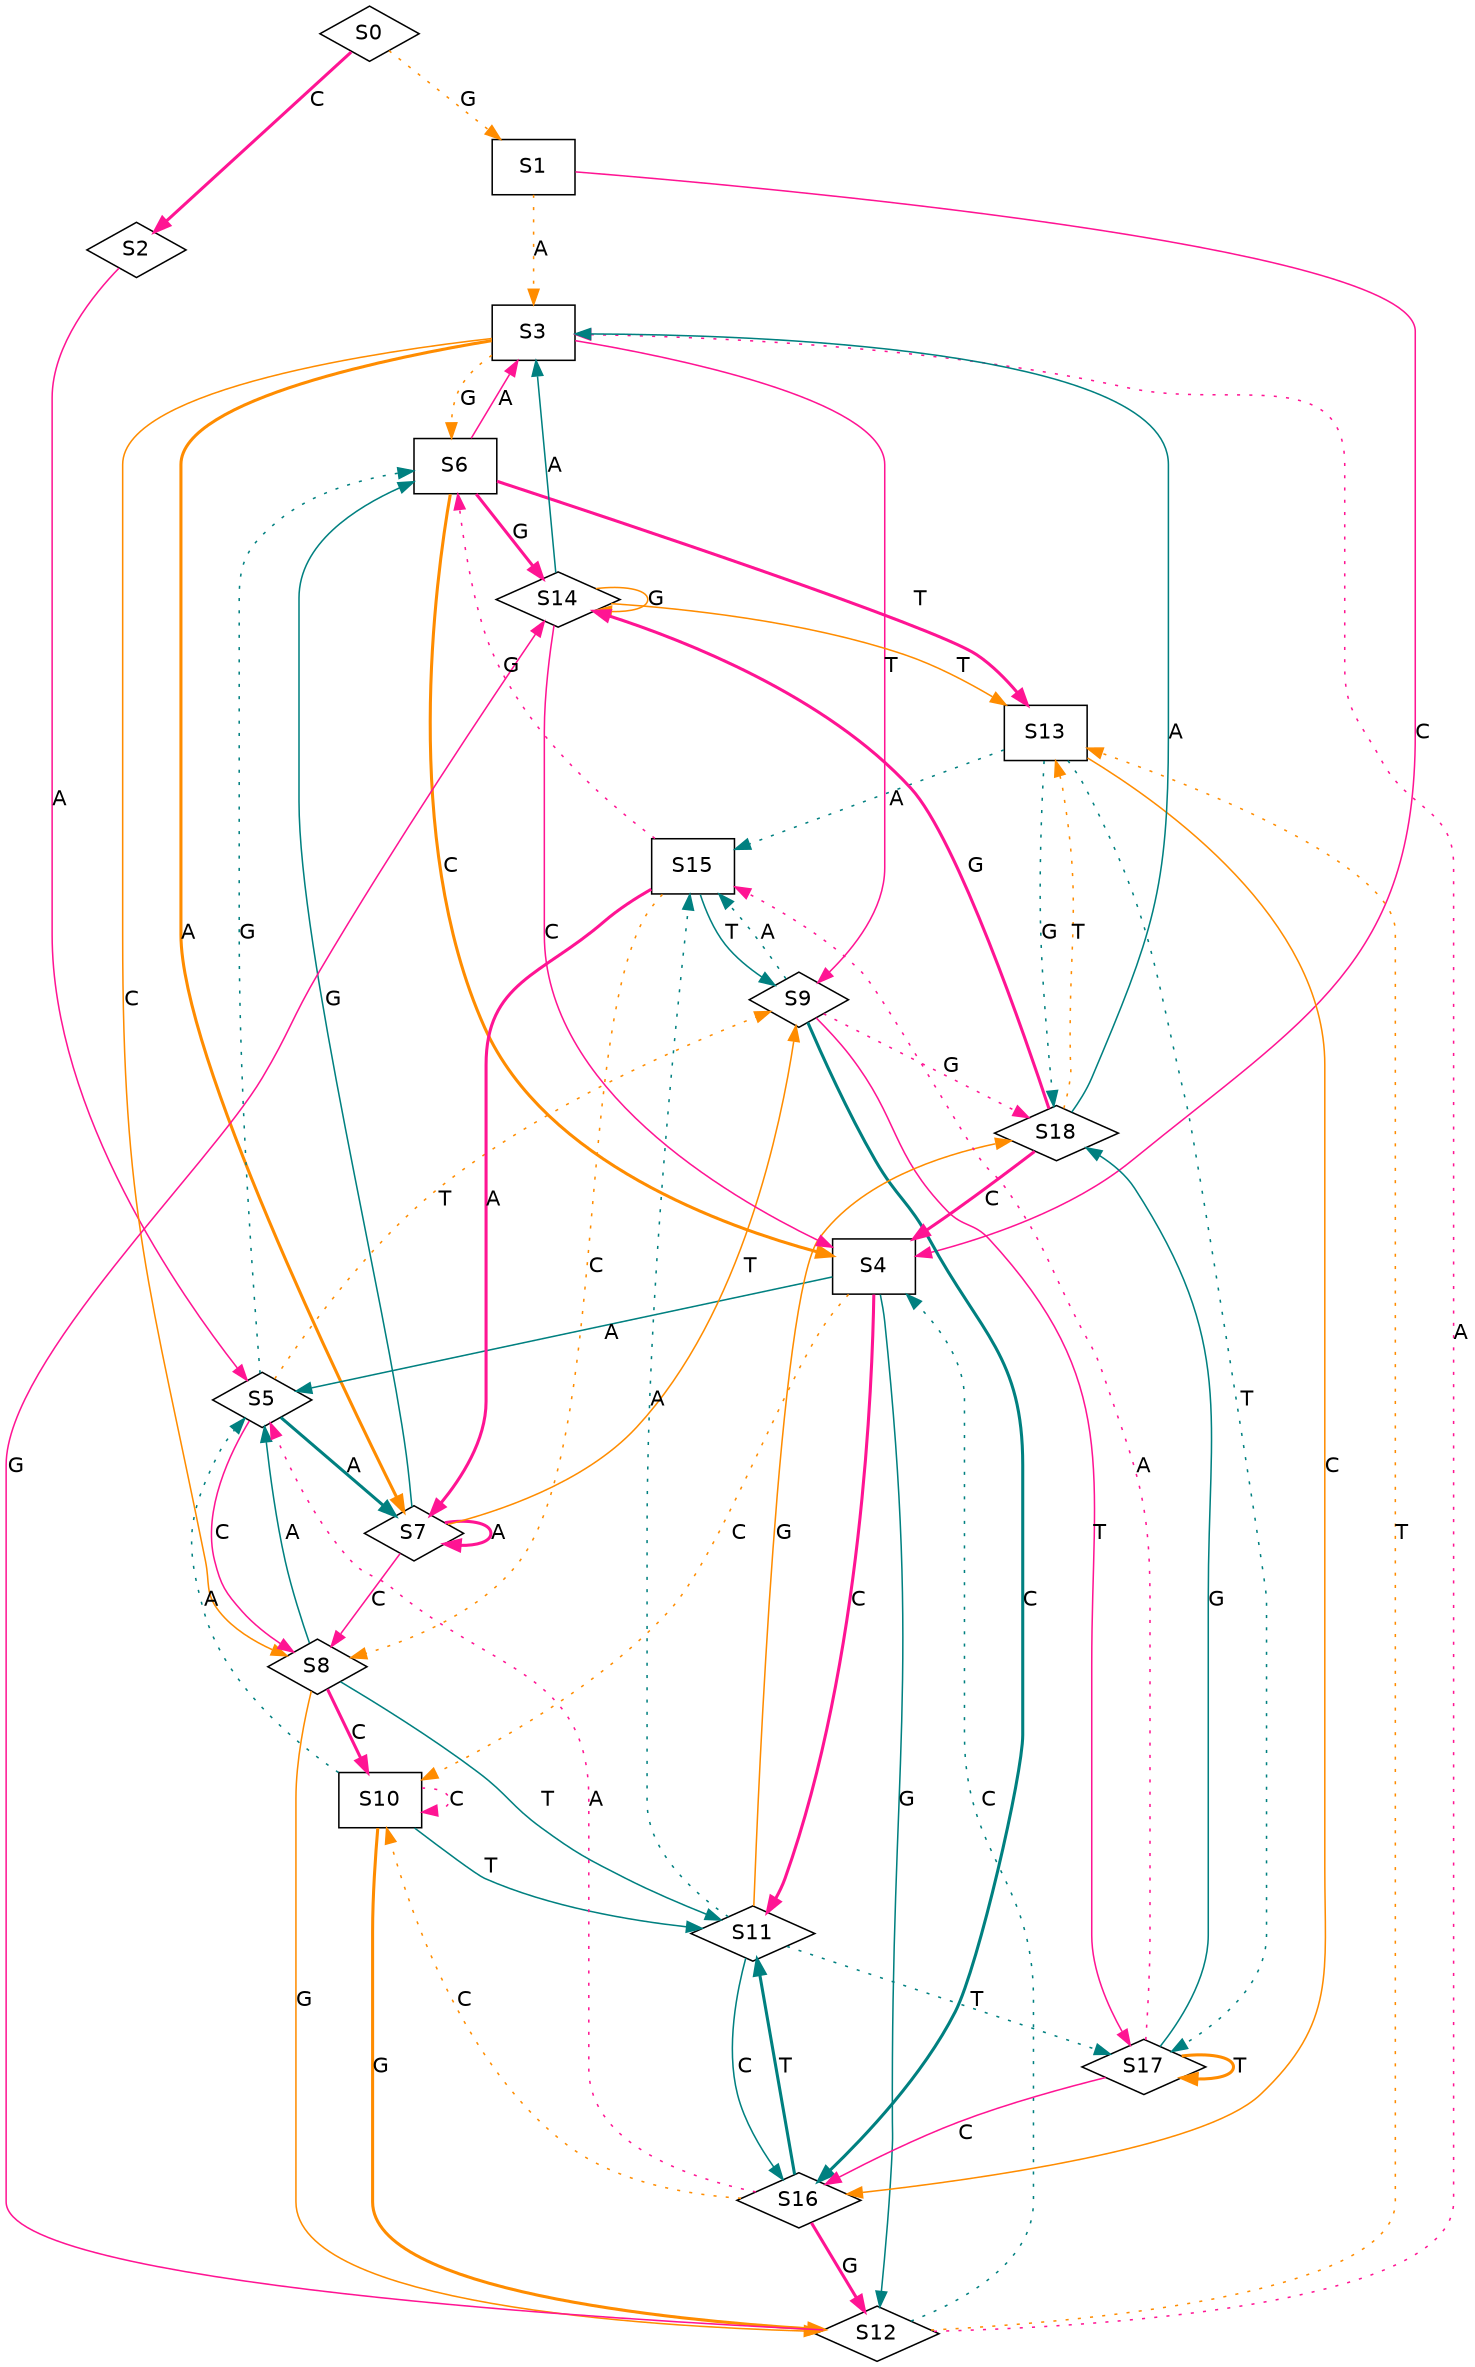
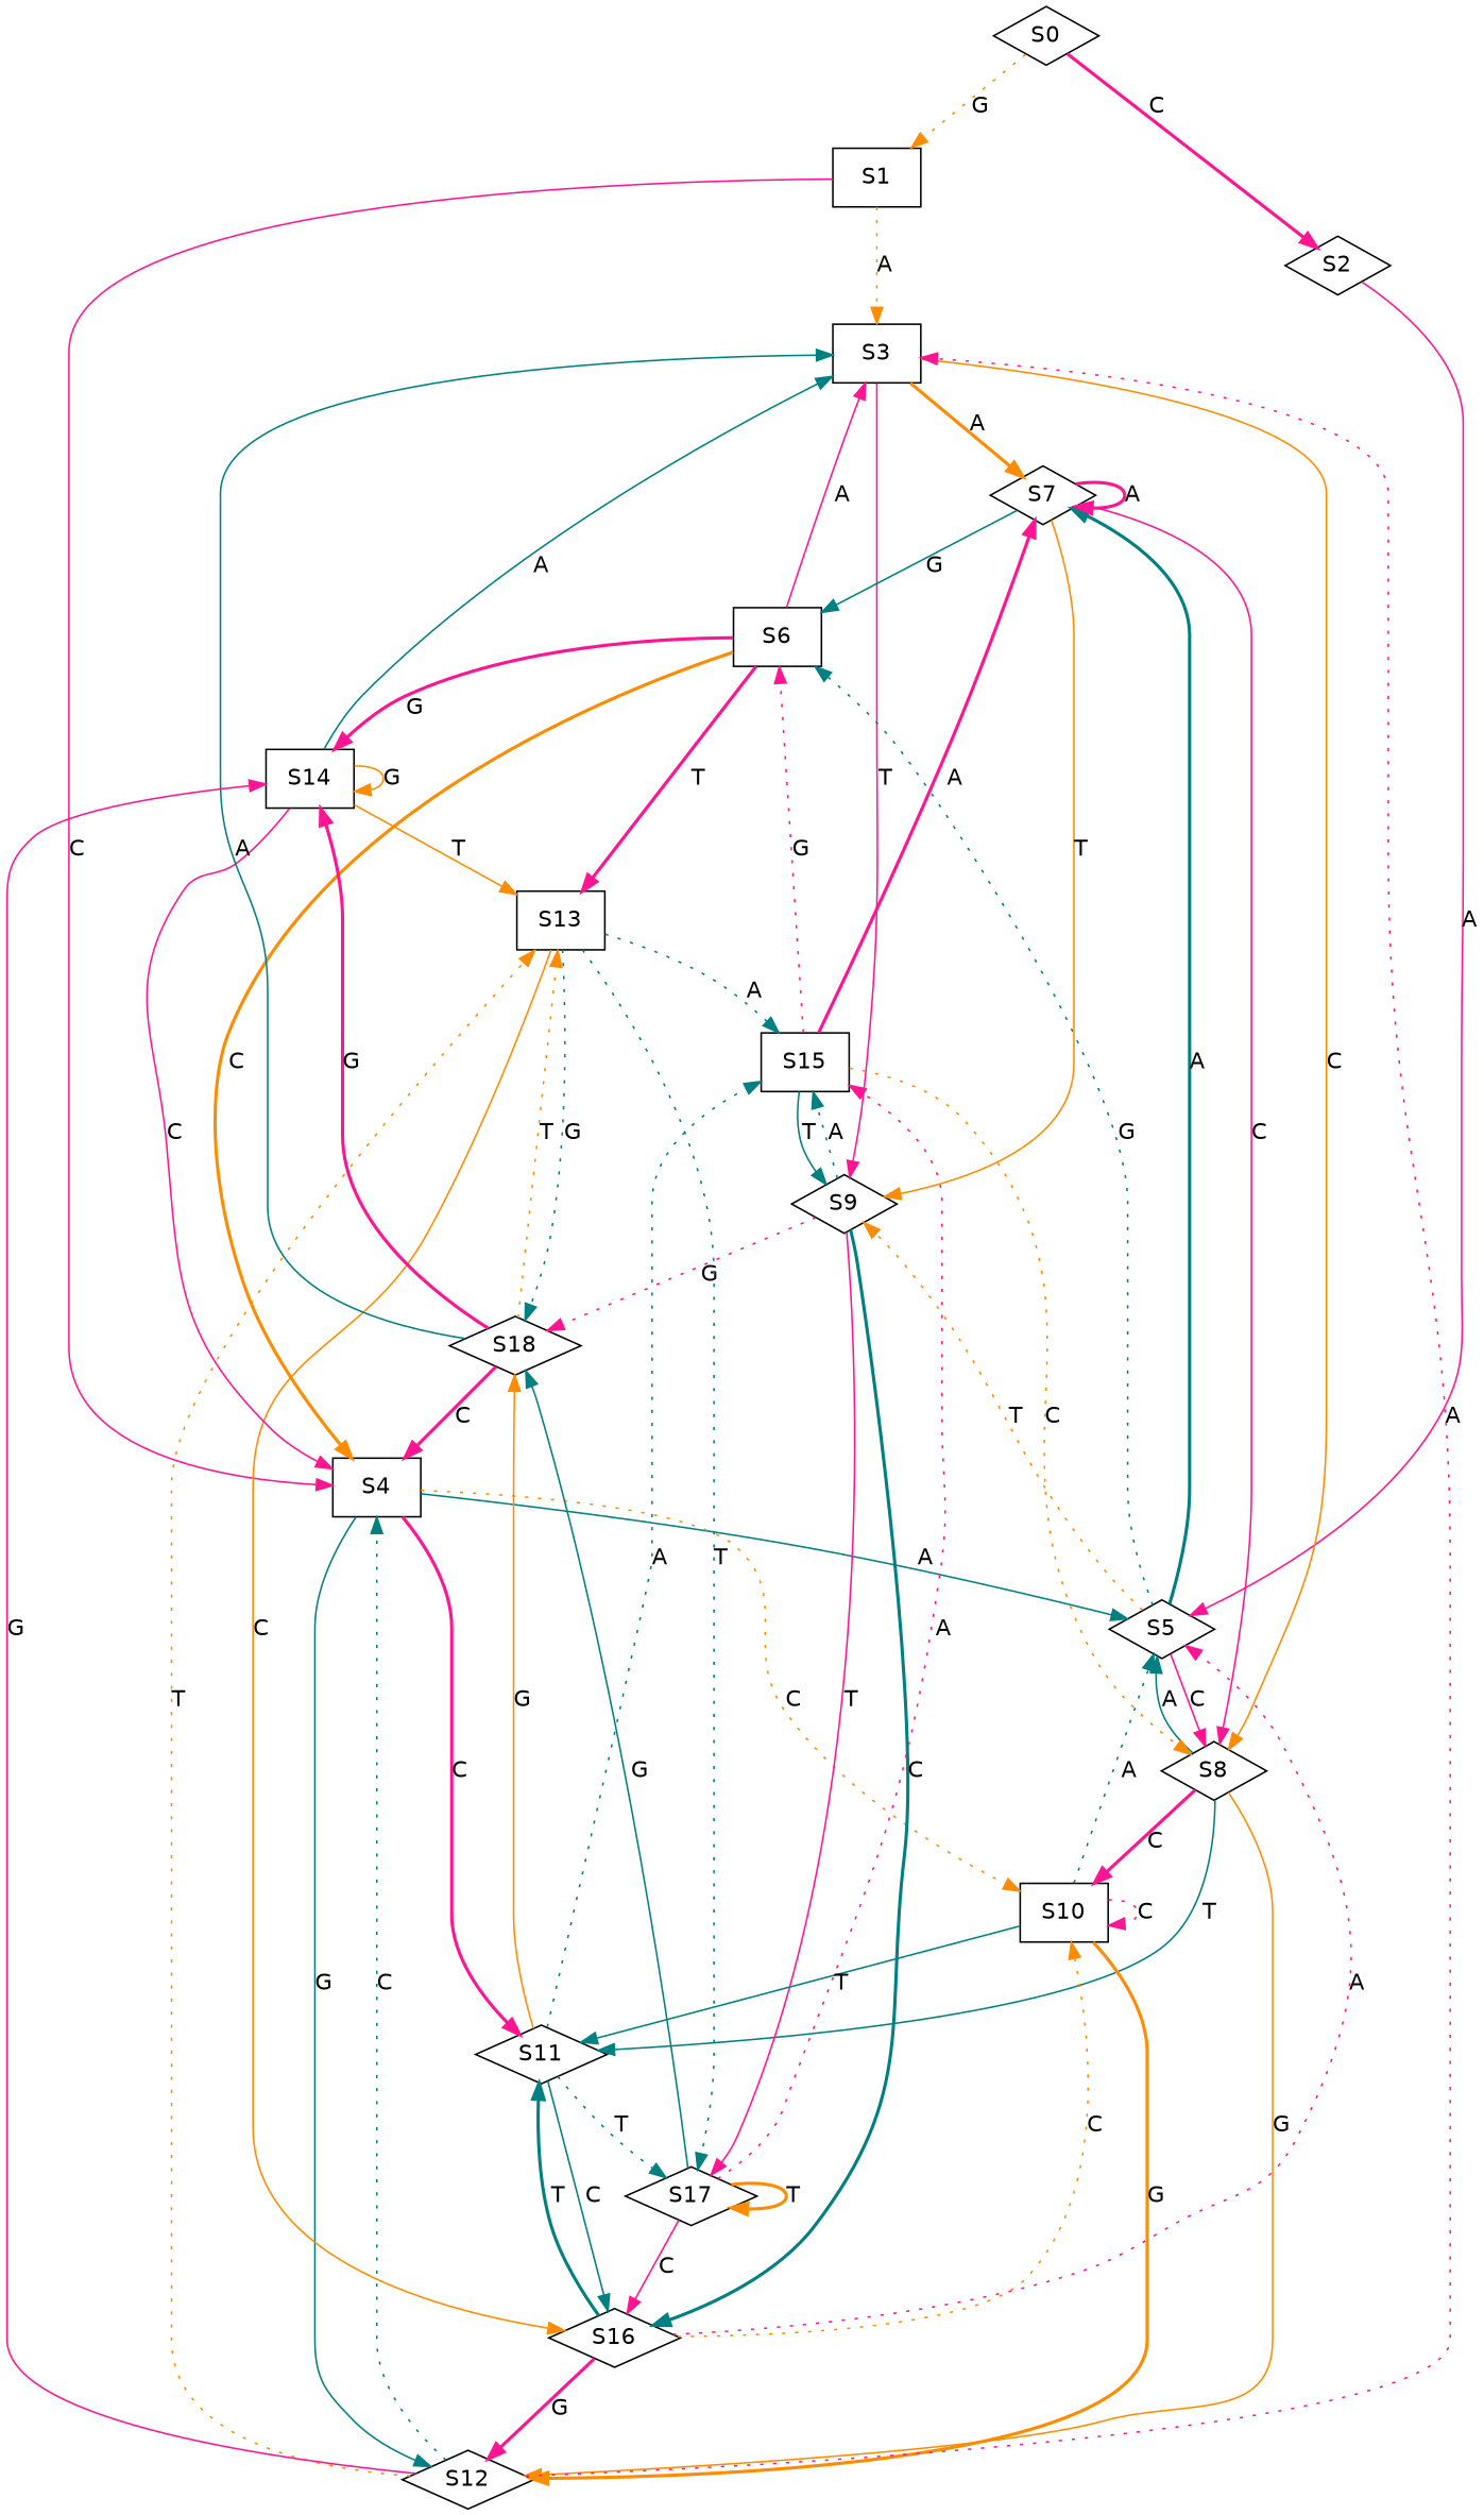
  strict digraph {
    fontname="DejaVu Sans"
    node [fontname="DejaVu Sans" shape=diamond]
    edge [color=deeppink fontname="DejaVu Sans" style=solid]
    S1 [shape=box]
    S0
    S2
    S3 [shape=box]
    S4 [shape=box]
    S5
    S6 [shape=box]
    S7
    S8
    S9
    S10 [shape=box]
    S11
    S12
    S13 [shape=box]
-   S14
+   S14 [shape=box]
    S15 [shape=box]
    S16
    S17
    S18
    S1 -> S3 [color=darkorange label=A style=dotted]
    S1 -> S4 [label=C]
    S0 -> S1 [color=darkorange label=G style=dotted]
    S0 -> S2 [label=C style=bold]
    S2 -> S5 [label=A]
-   S3 -> S6 [color=darkorange label=G style=dotted]
    S3 -> S7 [color=darkorange label=A style=bold]
    S3 -> S8 [color=darkorange label=C]
    S3 -> S9 [label=T]
    S4 -> S5 [color=teal label=A]
    S4 -> S10 [color=darkorange label=C style=dotted]
    S4 -> S11 [label=C style=bold]
    S4 -> S12 [color=teal label=G]
    S5 -> S6 [color=teal label=G style=dotted]
    S5 -> S7 [color=teal label=A style=bold]
    S5 -> S8 [label=C]
    S5 -> S9 [color=darkorange label=T style=dotted]
    S6 -> S3 [label=A]
    S6 -> S4 [color=darkorange label=C style=bold]
    S6 -> S13 [label=T style=bold]
    S6 -> S14 [label=G style=bold]
    S7 -> S6 [color=teal label=G]
    S7 -> S7 [label=A style=bold]
    S7 -> S8 [label=C]
    S7 -> S9 [color=darkorange label=T]
    S8 -> S5 [color=teal label=A]
    S8 -> S10 [label=C style=bold]
    S8 -> S11 [color=teal label=T]
    S8 -> S12 [color=darkorange label=G]
    S9 -> S15 [color=teal label=A style=dotted]
    S9 -> S16 [color=teal label=C style=bold]
    S9 -> S17 [label=T]
    S9 -> S18 [label=G style=dotted]
    S10 -> S5 [color=teal label=A style=dotted]
    S10 -> S10 [label=C style=dotted]
    S10 -> S11 [color=teal label=T]
    S10 -> S12 [color=darkorange label=G style=bold]
    S11 -> S15 [color=teal label=A style=dotted]
    S11 -> S16 [color=teal label=C]
    S11 -> S17 [color=teal label=T style=dotted]
    S11 -> S18 [color=darkorange label=G]
    S12 -> S3 [label=A style=dotted]
    S12 -> S4 [color=teal label=C style=dotted]
    S12 -> S13 [color=darkorange label=T style=dotted]
    S12 -> S14 [label=G]
    S13 -> S15 [color=teal label=A style=dotted]
    S13 -> S16 [color=darkorange label=C]
    S13 -> S17 [color=teal label=T style=dotted]
    S13 -> S18 [color=teal label=G style=dotted]
    S14 -> S3 [color=teal label=A]
    S14 -> S4 [label=C]
    S14 -> S13 [color=darkorange label=T]
    S14 -> S14 [color=darkorange label=G]
    S15 -> S6 [label=G style=dotted]
    S15 -> S7 [label=A style=bold]
    S15 -> S8 [color=darkorange label=C style=dotted]
    S15 -> S9 [color=teal label=T]
    S16 -> S5 [label=A style=dotted]
    S16 -> S10 [color=darkorange label=C style=dotted]
    S16 -> S11 [color=teal label=T style=bold]
    S16 -> S12 [label=G style=bold]
    S17 -> S15 [label=A style=dotted]
    S17 -> S16 [label=C]
    S17 -> S17 [color=darkorange label=T style=bold]
    S17 -> S18 [color=teal label=G]
    S18 -> S3 [color=teal label=A]
    S18 -> S4 [label=C style=bold]
    S18 -> S13 [color=darkorange label=T style=dotted]
    S18 -> S14 [label=G style=bold]
  }
